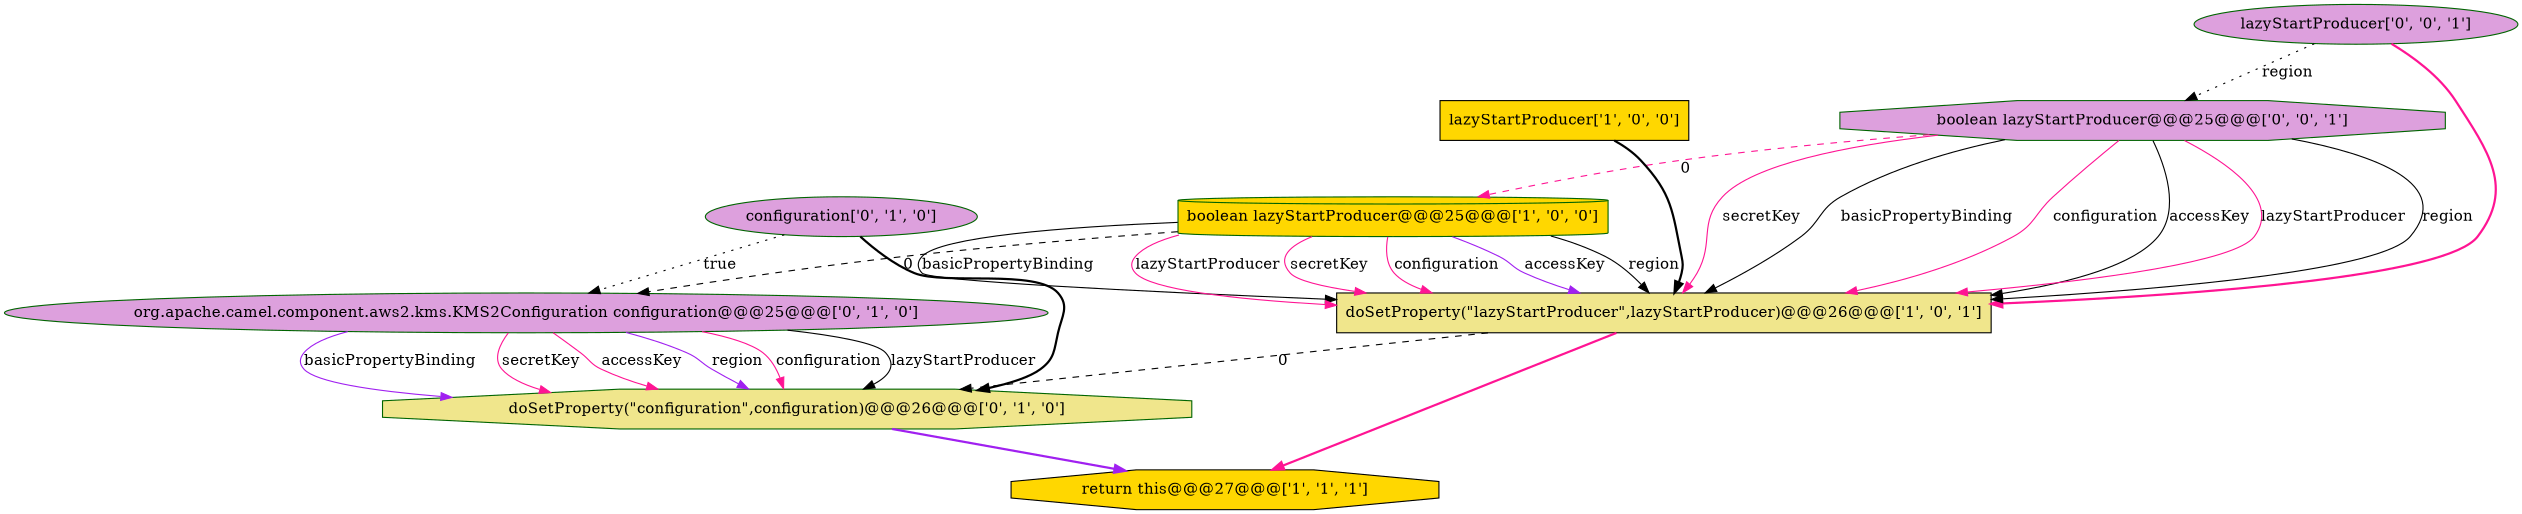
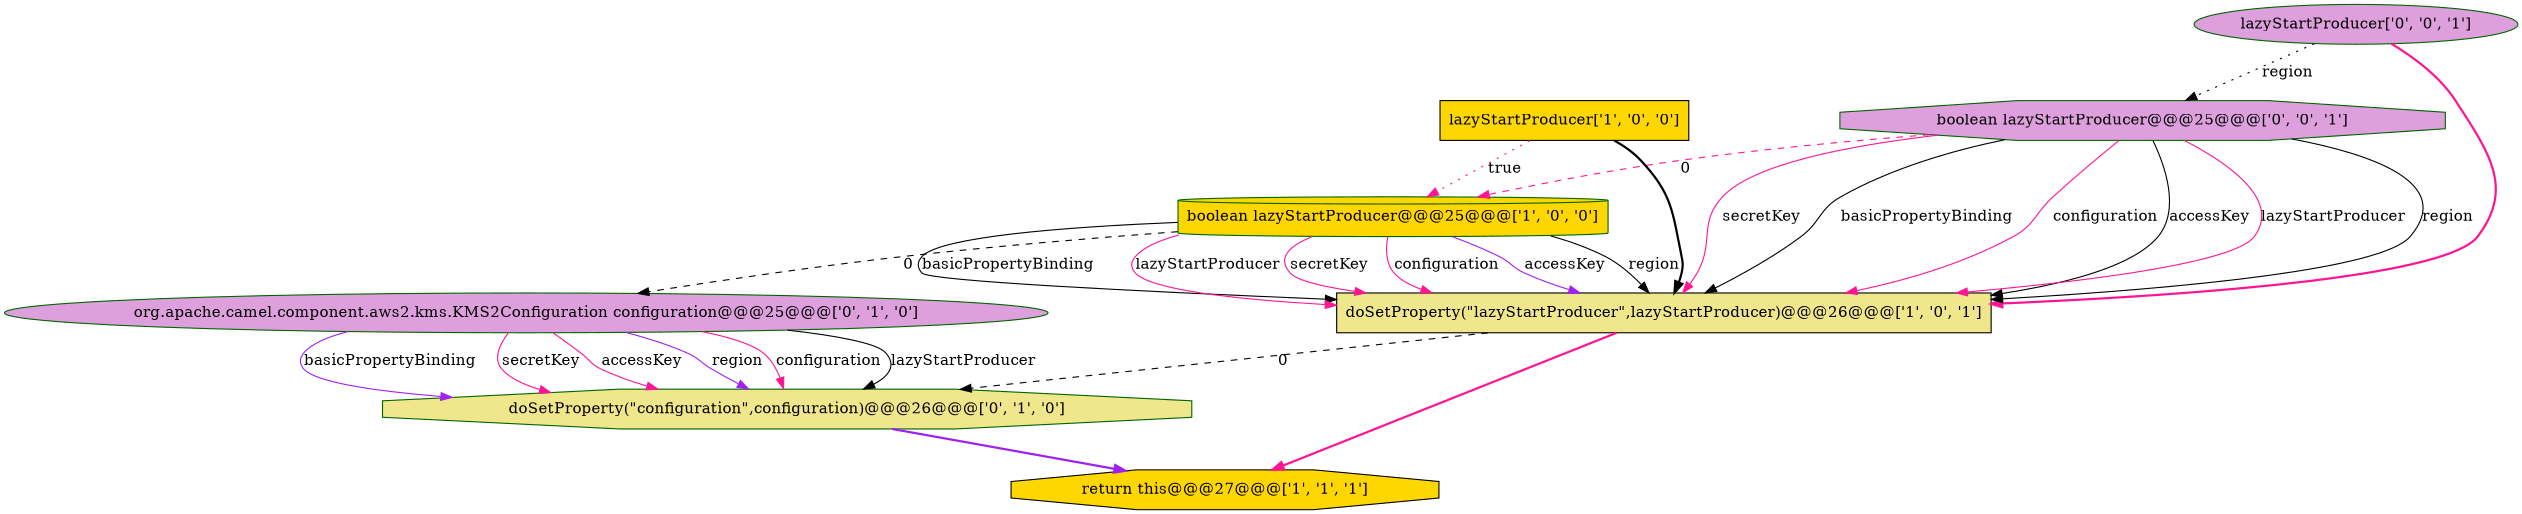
  digraph {
    node [color=darkgreen fillcolor=plum shape=octagon style=filled]
    edge [color=deeppink style=solid]
    n1 [fillcolor=khaki label="doSetProperty(\"configuration\",configuration)@@@26@@@['0', '1', '0']"]
    n2 [color=black fillcolor=gold label="return this@@@27@@@['1', '1', '1']"]
-   n3 [label="configuration['0', '1', '0']" shape=ellipse]
    n4 [label="org.apache.camel.component.aws2.kms.KMS2Configuration configuration@@@25@@@['0', '1', '0']" shape=ellipse]
    n5 [label="lazyStartProducer['0', '0', '1']" shape=ellipse]
    n6 [label="boolean lazyStartProducer@@@25@@@['0', '0', '1']"]
    n7 [color=black fillcolor=khaki label="doSetProperty(\"lazyStartProducer\",lazyStartProducer)@@@26@@@['1', '0', '1']" shape=box]
    n8 [fillcolor=gold label="boolean lazyStartProducer@@@25@@@['1', '0', '0']" shape=cylinder]
    n9 [color=black fillcolor=gold label="lazyStartProducer['1', '0', '0']" shape=box]
    n1 -> n2 [color=purple style=bold]
-   n3 -> n1 [color=black style=bold]
-   n3 -> n4 [color=black label=true style=dotted]
    n4 -> n1 [color=purple label=region]
    n4 -> n1 [label=configuration]
    n4 -> n1 [color=black label=lazyStartProducer]
    n4 -> n1 [color=purple label=basicPropertyBinding]
    n4 -> n1 [label=secretKey]
    n4 -> n1 [label=accessKey]
    n5 -> n6 [color=black label=region style=dotted]
    n5 -> n7 [style=bold]
    n6 -> n7 [label=secretKey]
    n6 -> n7 [color=black label=basicPropertyBinding]
    n6 -> n7 [label=configuration]
    n6 -> n7 [color=black label=accessKey]
    n6 -> n7 [label=lazyStartProducer]
    n6 -> n7 [color=black label=region]
    n6 -> n8 [label=0 style=dashed]
    n7 -> n1 [color=black label=0 style=dashed]
    n7 -> n2 [style=bold]
    n8 -> n4 [color=black label=0 style=dashed]
    n8 -> n7 [label=secretKey]
    n8 -> n7 [label=configuration]
    n8 -> n7 [color=purple label=accessKey]
    n8 -> n7 [color=black label=region]
    n8 -> n7 [color=black label=basicPropertyBinding]
    n8 -> n7 [label=lazyStartProducer]
    n9 -> n7 [color=black style=bold]
+   n9 -> n8 [label=true style=dotted]
  }
